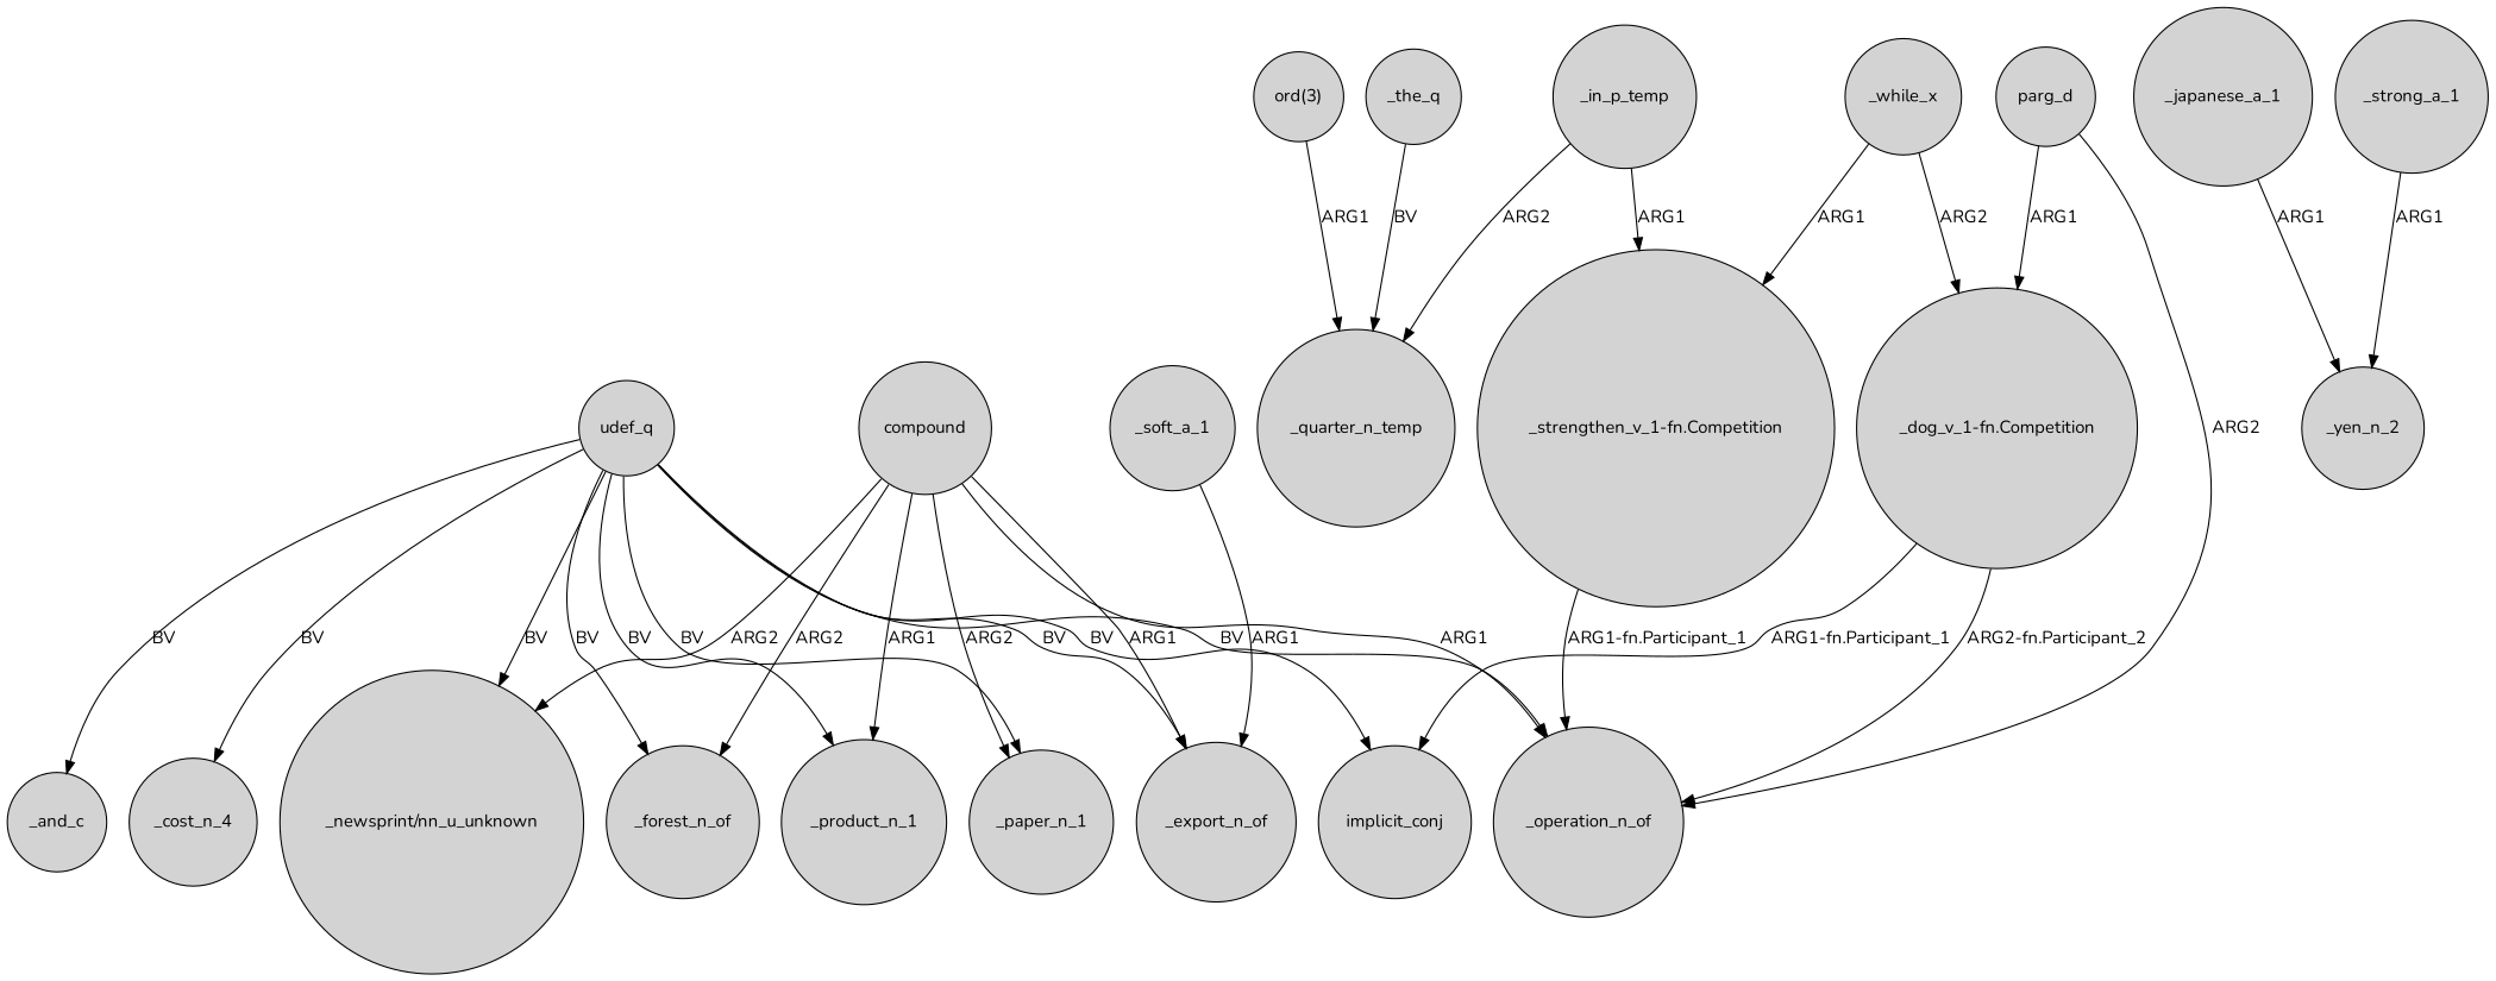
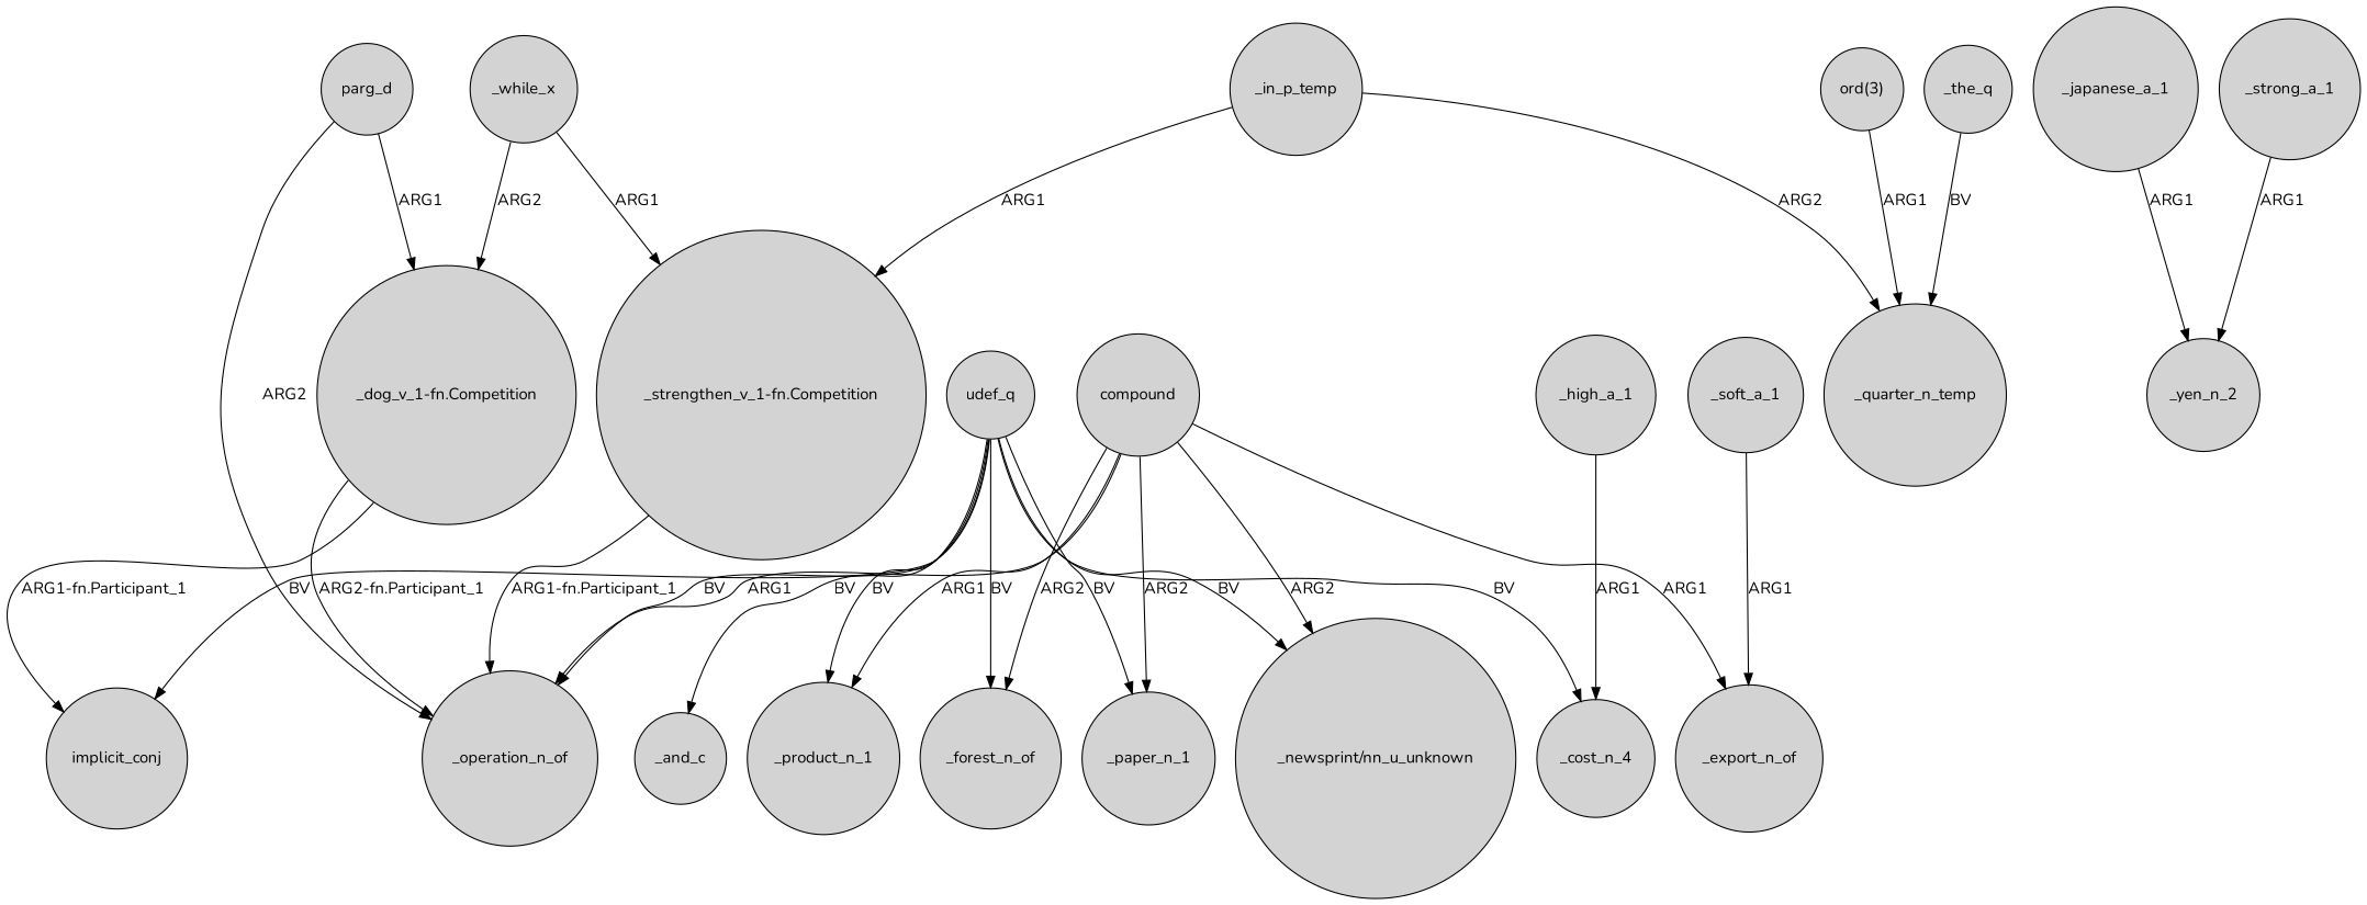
  digraph {
    fontname=Nunito
    node [fontname=Nunito shape=circle style=filled]
    edge [fontname=Nunito]
    "_dog_v_1-fn.Competition"
    _operation_n_of
    implicit_conj
    udef_q
    "_newsprint/nn_u_unknown"
    _paper_n_1
    _forest_n_of
    _export_n_of
    _product_n_1
    _and_c
    n11 [label=_cost_n_4]
    _in_p_temp
    _quarter_n_temp
    "_strengthen_v_1-fn.Competition"
    "ord(3)"
    compound
    _the_q
    _while_x
    parg_d
    _japanese_a_1
    _yen_n_2
+   _high_a_1
    _soft_a_1
    _strong_a_1
-   "_dog_v_1-fn.Competition" -> _operation_n_of [label="ARG2-fn.Participant_2"]
+   "_dog_v_1-fn.Competition" -> _operation_n_of [label="ARG2-fn.Participant_1"]
    "_dog_v_1-fn.Competition" -> implicit_conj [label="ARG1-fn.Participant_1"]
    udef_q -> _operation_n_of [label=BV]
    udef_q -> implicit_conj [label=BV]
    udef_q -> "_newsprint/nn_u_unknown" [label=BV]
    udef_q -> _paper_n_1 [label=BV]
    udef_q -> _forest_n_of [label=BV]
-   udef_q -> _export_n_of [label=BV]
    udef_q -> _product_n_1 [label=BV]
    udef_q -> _and_c [label=BV]
    udef_q -> n11 [label=BV]
    _in_p_temp -> _quarter_n_temp [label=ARG2]
    _in_p_temp -> "_strengthen_v_1-fn.Competition" [label=ARG1]
    "_strengthen_v_1-fn.Competition" -> _operation_n_of [label="ARG1-fn.Participant_1"]
    "ord(3)" -> _quarter_n_temp [label=ARG1]
    compound -> _operation_n_of [label=ARG1]
    compound -> "_newsprint/nn_u_unknown" [label=ARG2]
    compound -> _paper_n_1 [label=ARG2]
    compound -> _forest_n_of [label=ARG2]
    compound -> _export_n_of [label=ARG1]
    compound -> _product_n_1 [label=ARG1]
    _the_q -> _quarter_n_temp [label=BV]
    _while_x -> "_dog_v_1-fn.Competition" [label=ARG2]
    _while_x -> "_strengthen_v_1-fn.Competition" [label=ARG1]
    parg_d -> "_dog_v_1-fn.Competition" [label=ARG1]
    parg_d -> _operation_n_of [label=ARG2]
    _japanese_a_1 -> _yen_n_2 [label=ARG1]
+   _high_a_1 -> n11 [label=ARG1]
    _soft_a_1 -> _export_n_of [label=ARG1]
    _strong_a_1 -> _yen_n_2 [label=ARG1]
  }
